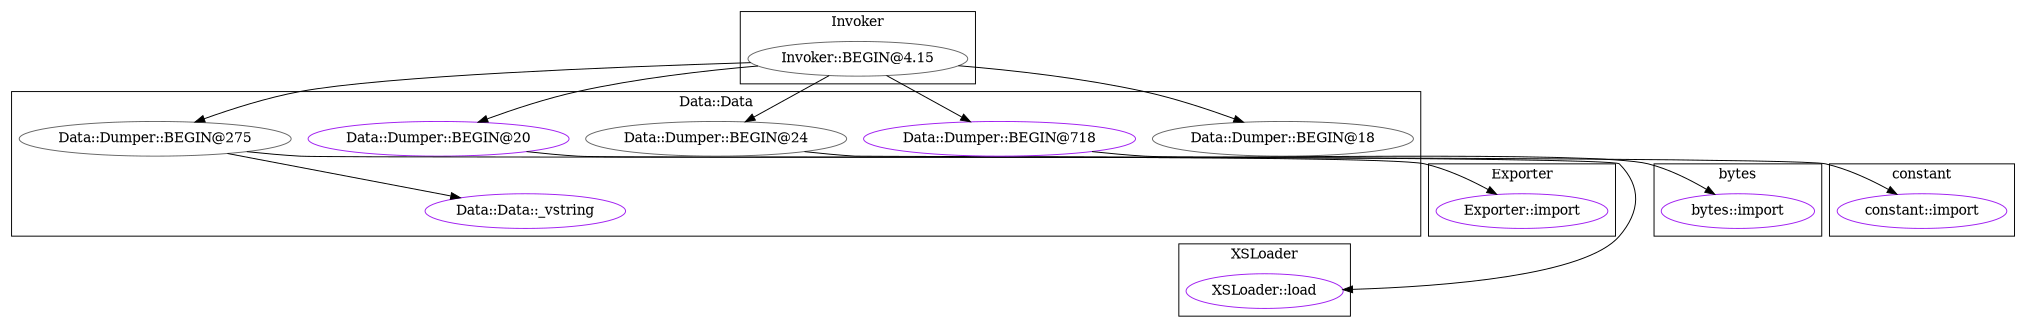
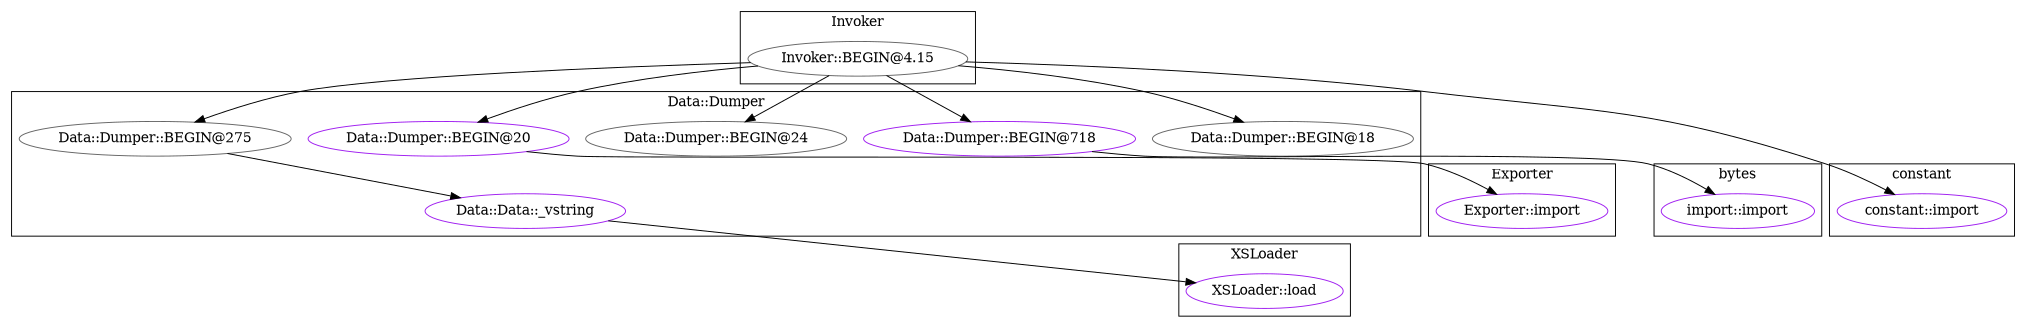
  digraph {
    node [color=purple]
    n1 [label="Data::Data::_vstring"]
    n2 [label="Data::Dumper::BEGIN@20"]
    "Data::Dumper::BEGIN@24" [color=gray40]
    "Data::Dumper::BEGIN@275" [color=gray40]
    "Data::Dumper::BEGIN@18" [color=gray40]
    "Data::Dumper::BEGIN@718"
    "Invoker::BEGIN@4.15" [color=gray40]
    "XSLoader::load"
-   "bytes::import"
+   "bytes::import" [label="import::import"]
    "constant::import"
    "Exporter::import"
    subgraph cluster_1 {
-     label="Data::Data"
+     label="Data::Dumper"
      n1
      n2
      "Data::Dumper::BEGIN@24"
      "Data::Dumper::BEGIN@275"
      "Data::Dumper::BEGIN@18"
      "Data::Dumper::BEGIN@718"
    }
    subgraph cluster_2 {
      label=Invoker
      "Invoker::BEGIN@4.15"
    }
    subgraph cluster_3 {
      label=XSLoader
      "XSLoader::load"
    }
    subgraph cluster_4 {
      label=bytes
      "bytes::import"
    }
    subgraph cluster_5 {
      label=constant
      "constant::import"
    }
    subgraph cluster_6 {
      label=Exporter
      "Exporter::import"
    }
    n2 -> "Exporter::import"
-   "Data::Dumper::BEGIN@24" -> "XSLoader::load"
+   n1 -> "XSLoader::load"
    "Data::Dumper::BEGIN@275" -> n1
-   "Data::Dumper::BEGIN@275" -> "constant::import"
+   "Invoker::BEGIN@4.15" -> "constant::import"
    "Data::Dumper::BEGIN@718" -> "bytes::import"
    "Invoker::BEGIN@4.15" -> n2
    "Invoker::BEGIN@4.15" -> "Data::Dumper::BEGIN@24"
    "Invoker::BEGIN@4.15" -> "Data::Dumper::BEGIN@275"
    "Invoker::BEGIN@4.15" -> "Data::Dumper::BEGIN@18"
    "Invoker::BEGIN@4.15" -> "Data::Dumper::BEGIN@718"
  }
